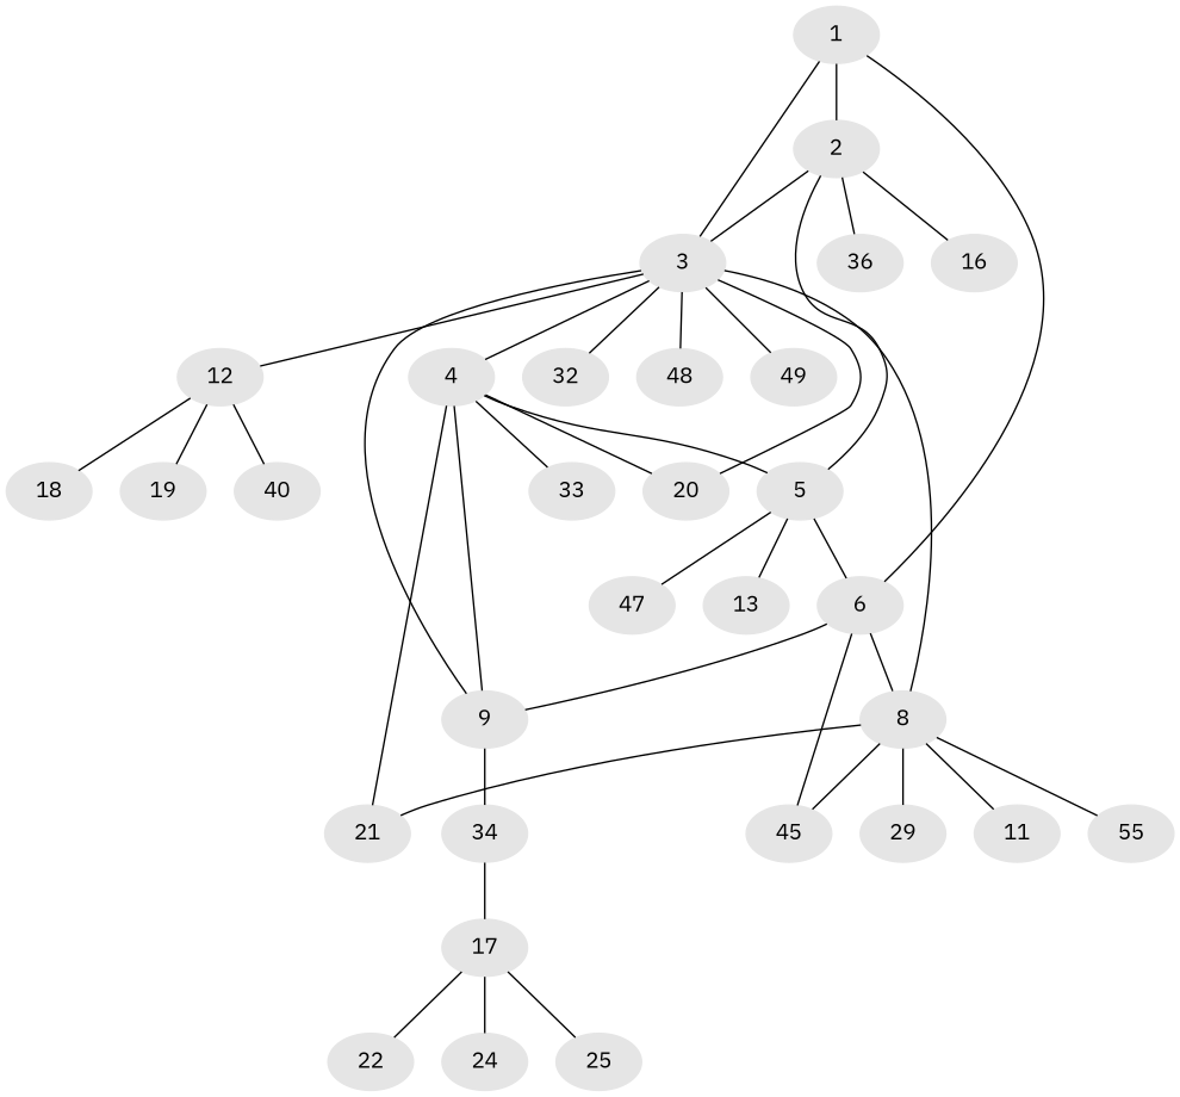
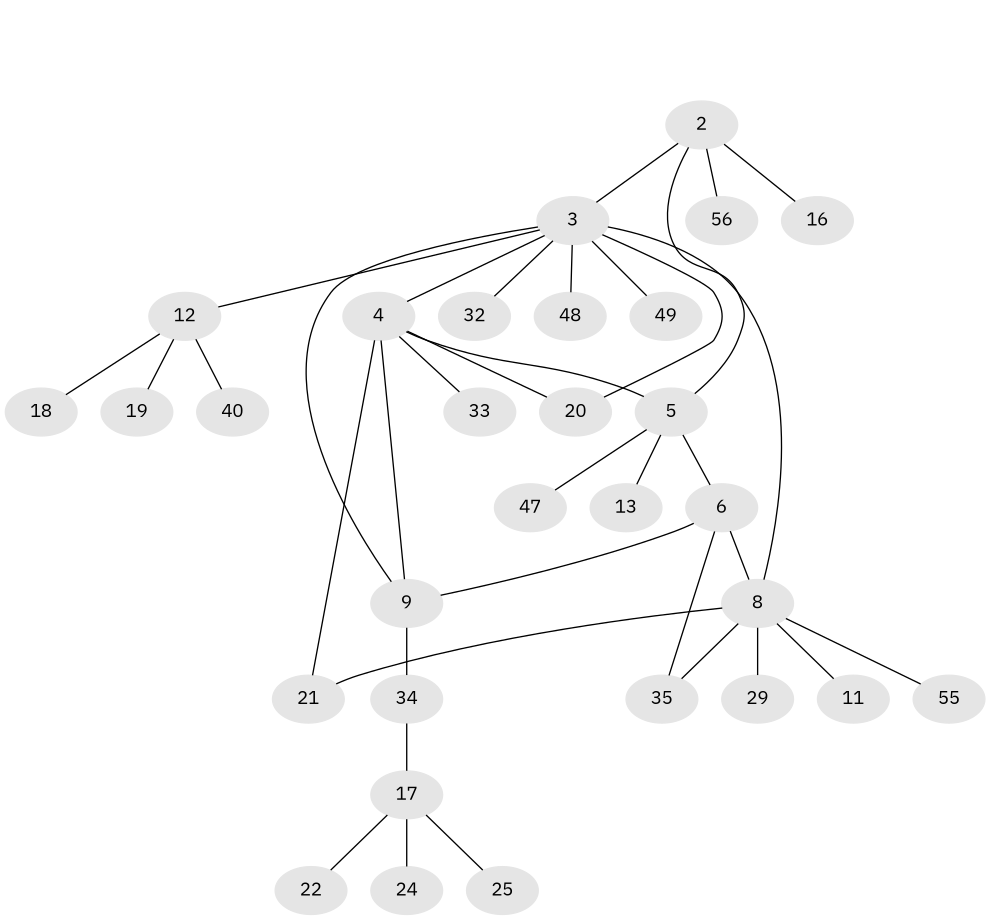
  graph {
    fontname="IBM Plex Sans"
    node [color=gray90 fontname="IBM Plex Sans" style=filled]
    edge [fontname="IBM Plex Sans"]
-   1 [super="+37"]
    2 [super="+41"]
    3 [super="+7"]
    6 [super="+10"]
    5 [super="+43"]
    16 [super="+28"]
-   36
+   36 [label=56]
    4 [super="+45"]
    8 [super="+23"]
    9 [super="+14"]
    12 [super="+38"]
    20 [super="+42"]
    32
    48
    49
-   35 [label=45]
+   35
    13 [super="+40"]
    47
    21 [super="+39"]
    33
    11 [super="+26"]
    n22 [label=55 super="+30"]
    29
    34
    18
    19 [super="+31"]
    n27 [label=40]
    17 [super="+27"]
    22
    24
    25
-   1 -- 2
-   1 -- 3
-   1 -- 6
    2 -- 3
    2 -- 5
    2 -- 16
    2 -- 36
    3 -- 4
    3 -- 8
    3 -- 9
    3 -- 12
    3 -- 20
    3 -- 32
    3 -- 48
    3 -- 49
    6 -- 8
    6 -- 9
    6 -- 35
    5 -- 6
    5 -- 13
    5 -- 47
    4 -- 5
    4 -- 9
    4 -- 20
    4 -- 21
    4 -- 33
    8 -- 35
    8 -- 21
    8 -- 11
    8 -- n22
    8 -- 29
    9 -- 34
    12 -- 18
    12 -- 19
    12 -- n27
    34 -- 17
    17 -- 22
    17 -- 24
    17 -- 25
  }
